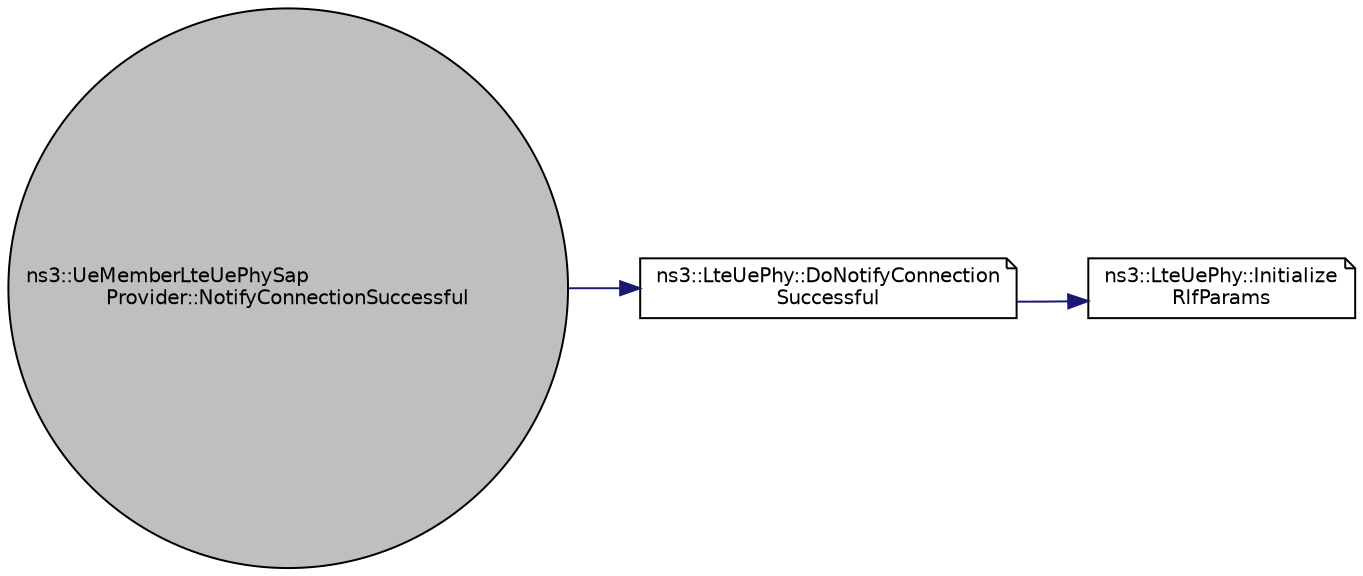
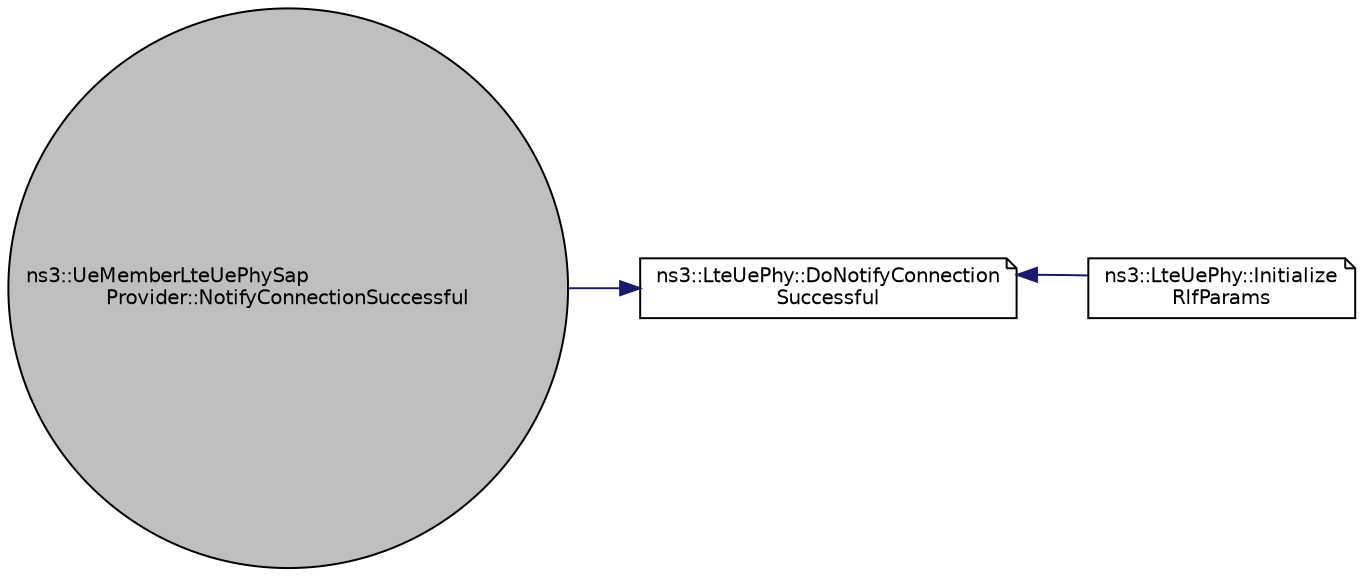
  digraph {
    rankdir=LR
    node [color=black fillcolor=white fontname=Helvetica fontsize=10 shape=note style=filled]
    edge [color=midnightblue fontname=Helvetica fontsize=10 labelfontname=Helvetica labelfontsize=10 style=solid]
    n1 [fillcolor=grey75 fontcolor=black height=0.2 label="ns3::UeMemberLteUePhySap\lProvider::NotifyConnectionSuccessful" shape=circle width=0.4]
    n2 [height=0.2 label="ns3::LteUePhy::DoNotifyConnection\lSuccessful" width=0.4]
    n3 [height=0.2 label="ns3::LteUePhy::Initialize\lRlfParams" width=0.4]
    n1 -> n2
-   n2 -> n3
+   n3 -> n2
  }
